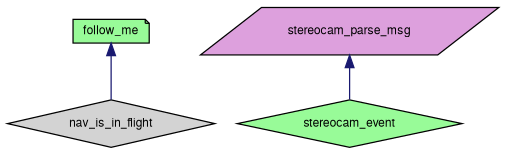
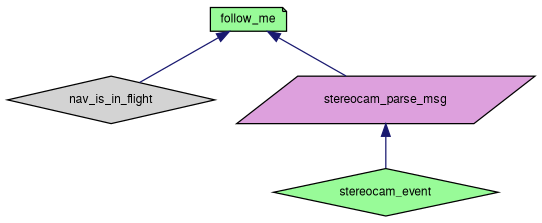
  digraph {
    rankdir=TB
    node [color=black fillcolor=palegreen fontname=FreeSans fontsize=10 shape=diamond style=filled]
    edge [color=midnightblue dir=back fontname=FreeSans fontsize=10 labelfontname=FreeSans labelfontsize=10 style=solid]
    n1 [fillcolor=lightgrey fontcolor=black height=0.2 label=nav_is_in_flight width=0.4]
    n2 [height=0.2 label=follow_me shape=note width=0.4]
    n3 [fillcolor=plum height=0.2 label=stereocam_parse_msg shape=parallelogram width=0.4]
    n4 [height=0.2 label=stereocam_event width=0.4]
    n2 -> n1
+   n2 -> n3
    n3 -> n4
  }
